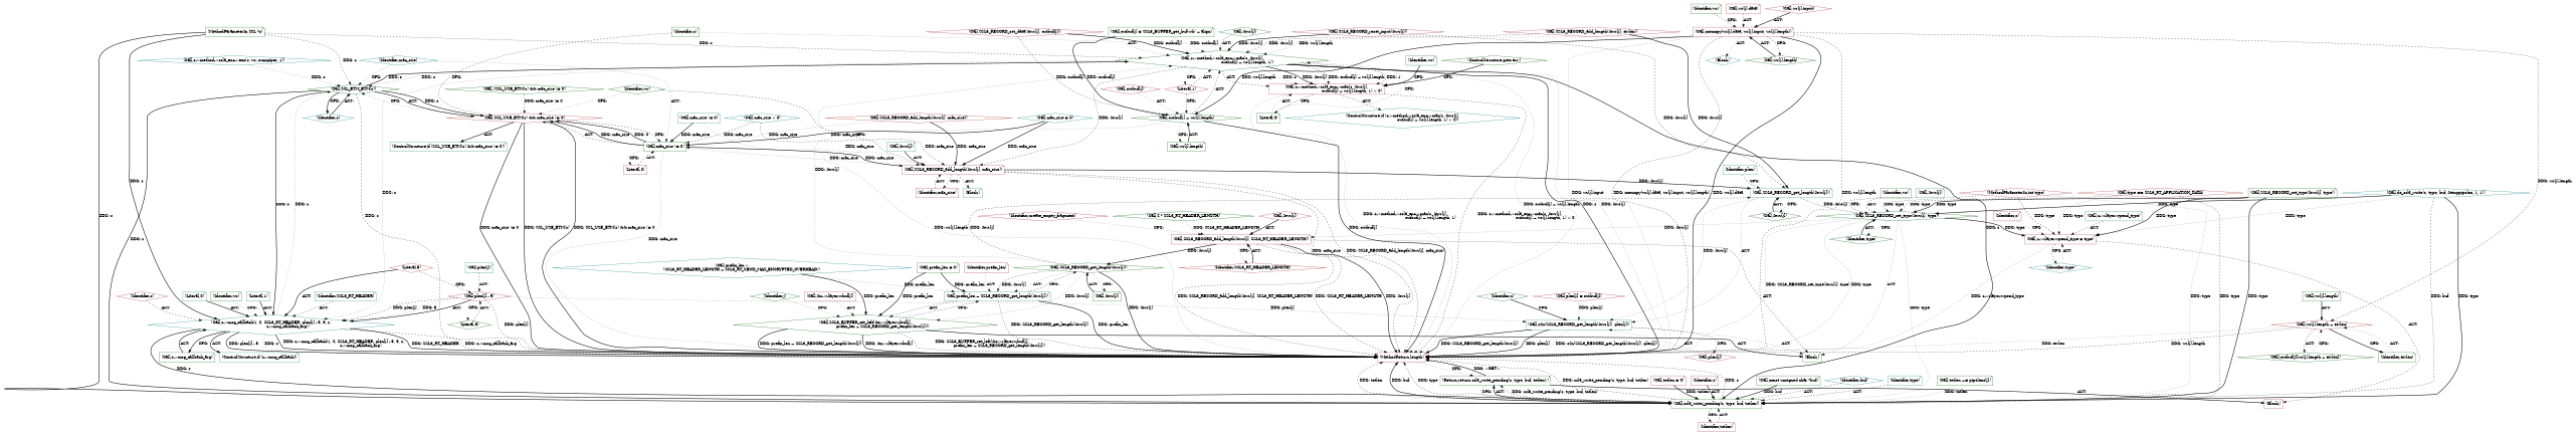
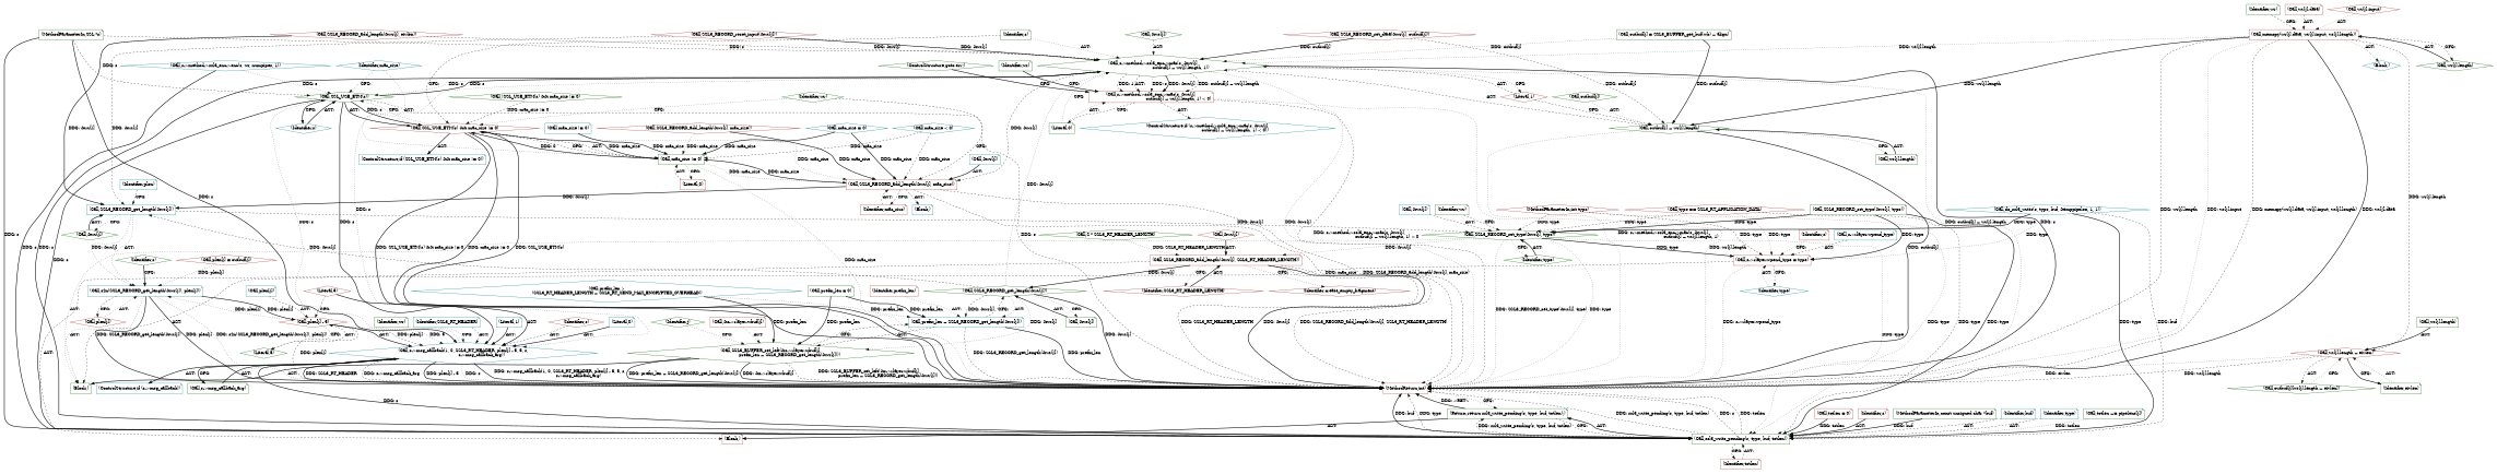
  digraph {
    node [color=darkgreen shape=note]
    edge [style=bold]
    n1 [color=brown label="(Call,memcpy(wr[j].data, wr[j].input, wr[j].length))"]
    n2 [color=brown label="(Call,wr[j].length + eivlen)" shape=diamond]
    n3 [label="(Call,s->method->ssl3_enc->mac(s, &wr[j],\n                                          outbuf[j] + wr[j].length, 1))" shape=diamond]
    n4 [label="(Call,outbuf[j] + wr[j].length)" shape=diamond]
    n5 [label="(Call,wr[j].length)" shape=diamond]
-   n6 [color=brown label="(MethodReturn,length)"]
+   n6 [color=brown label="(MethodReturn,int)"]
    n7 [color=teal label="(Block,)" shape=diamond]
    n8 [label="(Identifier,eivlen)"]
    n9 [label="(Call,outbuf[j][wr[j].length + eivlen])" shape=diamond]
-   n10 [label="(Call,SSL_ETM_ETM(s))" shape=diamond]
+   n10 [label="(Call,SSL_USE_ETM(s))" shape=diamond]
    n11 [color=teal label="(Call,s->msg_callback(1, 0, SSL3_RT_HEADER, plen[j] - 5, 5, s,\n                            s->msg_callback_arg))" shape=diamond]
    n12 [label="(Call,ssl3_write_pending(s, type, buf, totlen))"]
    n13 [color=brown label="(Call,s->method->ssl3_enc->mac(s, &wr[j],\n                                          outbuf[j] + wr[j].length, 1) < 0)"]
    n14 [color=brown label="(Call,SSL3_RECORD_add_length(&wr[j], mac_size))"]
    n15 [color=brown label="(Literal,1)" shape=diamond]
    n16 [label="(Call,wr[j].length)"]
    n17 [label="(Return,return ssl3_write_pending(s, type, buf, totlen);)"]
    n18 [color=brown label="(Call,SSL_USE_ETM(s) && mac_size != 0)" shape=diamond]
    n19 [color=teal label="(Identifier,s)" shape=diamond]
    n20 [color=teal label="(ControlStructure,if (s->msg_callback))"]
    n21 [label="(Call,s->msg_callback_arg)"]
    n22 [color=brown label="(Identifier,totlen)"]
    n23 [label="(Literal,0)"]
    n24 [color=teal label="(ControlStructure,if (s->method->ssl3_enc->mac(s, &wr[j],\n                                          outbuf[j] + wr[j].length, 1) < 0))" shape=diamond]
    n25 [label="(Call,mac_size != 0)"]
    n26 [color=teal label="(Call,SSL3_RECORD_get_length(&wr[j]))"]
    n27 [color=teal label="(Block,)"]
    n28 [color=brown label="(Identifier,mac_size)"]
    n29 [color=teal label="(ControlStructure,if (SSL_USE_ETM(s) && mac_size != 0))"]
    n30 [color=brown label="(Literal,0)"]
    n31 [color=brown label="(Block,)"]
    n32 [color=teal label="(Call,s2n(SSL3_RECORD_get_length(&wr[j]), plen[j]))"]
    n33 [label="(Call,SSL3_RECORD_set_type(&wr[j], type))" shape=diamond]
    n34 [label="(Call,&wr[j])" shape=diamond]
    n35 [color=brown label="(Call,plen[j] - 5)" shape=diamond]
    n36 [color=brown label="(Call,plen[j])" shape=diamond]
    n37 [label="(Block,)"]
    n38 [color=brown label="(Call,SSL3_RECORD_add_length(&wr[j], SSL3_RT_HEADER_LENGTH))"]
    n39 [color=brown label="(Call,s->rlayer.wpend_type = type)"]
    n40 [label="(Identifier,type)" shape=diamond]
    n41 [label="(Literal,5)" shape=diamond]
    n42 [label="(Call,SSL3_RECORD_get_length(&wr[j]))" shape=diamond]
    n43 [color=brown label="(Identifier,SSL3_RT_HEADER_LENGTH)" shape=diamond]
    n44 [color=teal label="(Identifier,type)" shape=diamond]
    n45 [label="(Call,SSL3_BUFFER_set_left(&s->rlayer.wbuf[j],\n                             prefix_len + SSL3_RECORD_get_length(&wr[j])))" shape=diamond]
    n46 [color=teal label="(Call,prefix_len + SSL3_RECORD_get_length(&wr[j]))"]
    n47 [label="(Call,&wr[j])"]
    n48 [color=brown label="(Call,totlen = 0)"]
    n49 [color=brown label="(Identifier,s)"]
    n50 [label="(Call,&wr[j])" shape=diamond]
    n51 [label="(ControlStructure,goto err;)" shape=diamond]
    n52 [color=teal label="(Call,&wr[j])"]
    n53 [color=brown label="(Call,SSL3_RECORD_set_data(&wr[j], outbuf[j]))" shape=diamond]
    n54 [label="(Identifier,wr)"]
    n55 [color=teal label="(Call,do_ssl3_write(s, type, buf, &tmppipelen, 1, 1))" shape=diamond]
    n56 [color=brown label="(Identifier,s)"]
    n57 [label="(Call,outbuf[j] = SSL3_BUFFER_get_buf(wb) + align)"]
    n58 [color=teal label="(Call,mac_size != 0)"]
-   n59 [color=brown label="(Call,outbuf[j])" shape=diamond]
+   n59 [label="(Call,outbuf[j])" shape=diamond]
    n60 [color=brown label="(Identifier,s)" shape=diamond]
    n61 [color=teal label="(Call,plen[j])"]
    n62 [color=brown label="(Call,&wr[j])" shape=diamond]
    n63 [label="(Identifier,s)"]
    n64 [label="(Identifier,wr)"]
    n65 [color=teal label="(Identifier,mac_size)" shape=diamond]
    n66 [color=teal label="(Call,mac_size = 0)" shape=diamond]
-   n67 [label="(Call,const unsigned char *buf)"]
+   n67 [label="(MethodParameterIn,const unsigned char *buf)"]
    n68 [color=teal label="(Call,prefix_len >\n                (SSL3_RT_HEADER_LENGTH + SSL3_RT_SEND_MAX_ENCRYPTED_OVERHEAD))" shape=diamond]
    n69 [label="(Identifier,j)" shape=diamond]
    n70 [color=teal label="(Literal,0)"]
    n71 [color=brown label="(Call,SSL3_RECORD_add_length(&wr[j], eivlen))" shape=diamond]
    n72 [label="(Identifier,wr)"]
    n73 [label="(Call,prefix_len = 0)"]
    n74 [color=teal label="(Call,s->rlayer.wpend_type)"]
    n75 [color=brown label="(Call,wr[j].data)"]
    n76 [label="(Identifier,wr)"]
    n77 [color=teal label="(Identifier,SSL3_RT_HEADER)"]
    n78 [color=teal label="(Call,&wr[j])"]
    n79 [color=brown label="(Identifier,create_empty_fragment)" shape=diamond]
    n80 [color=brown label="(MethodParameterIn,int type)" shape=diamond]
    n81 [label="(Identifier,wr)" shape=diamond]
    n82 [color=brown label="(Call,SSL3_RECORD_reset_input(&wr[j]))" shape=diamond]
-   n83 [color=teal label="(Identifier,buf)" shape=diamond]
+   n83 [color=teal label="(Identifier,buf)"]
    n84 [color=teal label="(Identifier,type)"]
    n85 [label="(Call,2 * SSL3_RT_HEADER_LENGTH)" shape=diamond]
    n86 [color=brown label="(Call,wr[j].input)" shape=diamond]
    n87 [label="(MethodParameterIn,SSL *s)"]
    n88 [color=teal label="(Literal,1)"]
    n89 [color=teal label="(Identifier,plen)"]
    n90 [color=brown label="(Call,plen[j] = outbuf[j])" shape=diamond]
    n91 [color=brown label="(Call,type == SSL3_RT_APPLICATION_DATA)" shape=diamond]
    n92 [color=teal label="(Call,s->method->ssl3_enc->enc(s, wr, numpipes, 1))" shape=diamond]
    n93 [label="(Call,SSL3_RECORD_set_type(&wr[j], type))"]
    n94 [color=brown label="(Call,&s->rlayer.wbuf[j])"]
    n95 [color=teal label="(Call,mac_size < 0)" shape=diamond]
    n96 [label="(Call,totlen += pipelens[j])"]
    n97 [label="(Call,wr[j].length)"]
    n98 [color=brown label="(Literal,5)" shape=diamond]
    n99 [color=brown label="(Identifier,prefix_len)"]
    n100 [label="(Identifier,s)" shape=diamond]
    n101 [label="(Call,!SSL_USE_ETM(s) && mac_size != 0)" shape=diamond]
    n102 [color=brown label="(Call,SSL3_RECORD_add_length(&wr[j], mac_size))" shape=diamond]
    n1 -> n2 [label="DDG: wr[j].length" style=dashed]
    n1 -> n3 [label="DDG: wr[j].length" style=dotted]
    n1 -> n4 [label="DDG: wr[j].length"]
    n1 -> n5 [label="CFG: " style=dashed]
    n1 -> n6 [label="DDG: wr[j].length" style=dashed]
    n1 -> n6 [label="DDG: wr[j].input" style=dotted]
    n1 -> n6 [label="DDG: memcpy(wr[j].data, wr[j].input, wr[j].length)" style=dashed]
    n1 -> n6 [label="DDG: wr[j].data"]
    n1 -> n7 [label="AST: " style=dotted]
    n2 -> n6 [label="DDG: eivlen" style=dotted]
    n2 -> n6 [label="DDG: wr[j].length" style=dashed]
    n2 -> n8 [label="CFG: "]
    n2 -> n9 [label="AST: " style=dashed]
    n3 -> n6 [label="DDG: outbuf[j] + wr[j].length" style=dotted]
    n3 -> n6 [label="DDG: s"]
    n3 -> n6 [label="DDG: &wr[j]" style=dotted]
    n3 -> n10 [label="DDG: s" style=dotted]
    n3 -> n11 [label="DDG: s" style=dotted]
    n3 -> n12 [label="DDG: s"]
    n3 -> n13 [label="AST: " style=dashed]
    n3 -> n13 [label="DDG: s" style=dotted]
    n3 -> n13 [label="DDG: &wr[j]"]
    n3 -> n13 [label="DDG: outbuf[j] + wr[j].length" style=dashed]
    n3 -> n13 [label="DDG: 1" style=dashed]
    n3 -> n14 [label="DDG: &wr[j]" style=dashed]
    n3 -> n15 [label="CFG: " style=dotted]
    n4 -> n3 [label="AST: " style=dashed]
    n4 -> n6 [label="DDG: outbuf[j]"]
    n4 -> n6 [label="DDG: wr[j].length" style=dotted]
    n4 -> n16 [label="CFG: " style=dotted]
    n5 -> n1 [label="AST: "]
    n6 -> n17 [label="CFG: " style=dotted]
    n8 -> n2 [label="AST: " style=dotted]
    n9 -> n2 [label="CFG: " style=dotted]
    n10 -> n3 [label="DDG: s"]
    n10 -> n6 [label="DDG: s" style=dashed]
    n10 -> n11 [label="DDG: s"]
    n10 -> n12 [label="DDG: s"]
    n10 -> n18 [label="AST: "]
    n10 -> n18 [label="DDG: s"]
    n10 -> n19 [label="CFG: "]
    n11 -> n6 [label="DDG: SSL3_RT_HEADER"]
    n11 -> n6 [label="DDG: s->msg_callback_arg" style=dashed]
    n11 -> n6 [label="DDG: plen[j] - 5"]
    n11 -> n6 [label="DDG: s" style=dotted]
    n11 -> n6 [label="DDG: s->msg_callback(1, 0, SSL3_RT_HEADER, plen[j] - 5, 5, s,\n                            s->msg_callback_arg)"]
    n11 -> n10 [label="DDG: s" style=dotted]
    n11 -> n12 [label="DDG: s"]
    n11 -> n20 [label="AST: "]
    n11 -> n21 [label="CFG: "]
    n12 -> n6 [label="DDG: ssl3_write_pending(s, type, buf, totlen)" style=dashed]
    n12 -> n6 [label="DDG: s" style=dashed]
    n12 -> n6 [label="DDG: totlen" style=dashed]
    n12 -> n6 [label="DDG: buf"]
    n12 -> n6 [label="DDG: type" style=dashed]
    n12 -> n17 [label="AST: "]
    n12 -> n17 [label="DDG: ssl3_write_pending(s, type, buf, totlen)" style=dashed]
    n12 -> n22 [label="CFG: " style=dashed]
    n13 -> n6 [label="DDG: s->method->ssl3_enc->mac(s, &wr[j],\n                                          outbuf[j] + wr[j].length, 1)" style=dotted]
    n13 -> n6 [label="DDG: s->method->ssl3_enc->mac(s, &wr[j],\n                                          outbuf[j] + wr[j].length, 1) < 0" style=dashed]
    n13 -> n23 [label="CFG: " style=dashed]
    n13 -> n24 [label="AST: " style=dashed]
    n14 -> n6 [label="DDG: mac_size" style=dashed]
    n14 -> n6 [label="DDG: SSL3_RECORD_add_length(&wr[j], mac_size)" style=dashed]
    n14 -> n25 [label="DDG: mac_size"]
    n14 -> n26 [label="DDG: &wr[j]"]
    n14 -> n27 [label="AST: " style=dashed]
    n14 -> n28 [label="CFG: " style=dashed]
    n15 -> n3 [label="AST: " style=dashed]
    n15 -> n4 [label="CFG: " style=dashed]
    n16 -> n4 [label="AST: "]
    n17 -> n6 [label="DDG: <RET>"]
    n17 -> n12 [label="CFG: " style=dashed]
    n17 -> n31 [label="AST: "]
    n18 -> n6 [label="DDG: SSL_USE_ETM(s) && mac_size != 0"]
    n18 -> n6 [label="DDG: mac_size != 0"]
    n18 -> n6 [label="DDG: SSL_USE_ETM(s)"]
    n18 -> n10 [label="CFG: " style=dotted]
    n18 -> n25 [label="CFG: " style=dashed]
    n18 -> n29 [label="AST: "]
    n19 -> n10 [label="AST: "]
    n21 -> n11 [label="AST: "]
    n22 -> n12 [label="AST: " style=dashed]
    n23 -> n3 [label="CFG: " style=dotted]
    n23 -> n13 [label="AST: " style=dotted]
    n25 -> n6 [label="DDG: mac_size" style=dotted]
    n25 -> n14 [label="DDG: mac_size" style=dotted]
    n25 -> n18 [label="AST: " style=dashed]
    n25 -> n18 [label="DDG: mac_size"]
    n25 -> n18 [label="DDG: 0"]
    n25 -> n30 [label="CFG: " style=dotted]
    n26 -> n32 [label="AST: " style=dotted]
    n26 -> n32 [label="DDG: &wr[j]" style=dotted]
    n26 -> n33 [label="DDG: &wr[j]" style=dashed]
    n26 -> n34 [label="CFG: " style=dotted]
    n28 -> n14 [label="AST: " style=dashed]
    n30 -> n25 [label="AST: " style=dashed]
    n32 -> n6 [label="DDG: plen[j]"]
    n32 -> n6 [label="DDG: s2n(SSL3_RECORD_get_length(&wr[j]), plen[j])" style=dotted]
    n32 -> n6 [label="DDG: SSL3_RECORD_get_length(&wr[j])"]
+   n32 -> n35 [label="DDG: plen[j]"]
    n32 -> n36 [label="CFG: " style=dashed]
    n32 -> n37 [label="AST: " style=dotted]
    n33 -> n6 [label="DDG: SSL3_RECORD_set_type(&wr[j], type)" style=dotted]
    n33 -> n6 [label="DDG: type" style=dotted]
    n33 -> n12 [label="DDG: type" style=dotted]
    n33 -> n37 [label="AST: " style=dotted]
    n33 -> n38 [label="DDG: &wr[j]" style=dotted]
    n33 -> n39 [label="DDG: type"]
    n33 -> n40 [label="CFG: " style=dotted]
    n34 -> n26 [label="AST: "]
    n35 -> n6 [label="DDG: plen[j]" style=dashed]
    n35 -> n11 [label="AST: "]
    n35 -> n11 [label="DDG: plen[j]" style=dashed]
    n35 -> n11 [label="DDG: 5" style=dotted]
    n35 -> n32 [label="DDG: plen[j]" style=dotted]
    n35 -> n41 [label="CFG: " style=dotted]
    n36 -> n32 [label="AST: " style=dotted]
    n38 -> n6 [label="DDG: SSL3_RT_HEADER_LENGTH" style=dashed]
    n38 -> n6 [label="DDG: &wr[j]"]
    n38 -> n6 [label="DDG: SSL3_RECORD_add_length(&wr[j], SSL3_RT_HEADER_LENGTH)" style=dashed]
    n38 -> n37 [label="AST: " style=dashed]
    n38 -> n42 [label="DDG: &wr[j]"]
    n38 -> n43 [label="CFG: " style=dotted]
    n39 -> n6 [label="DDG: s->rlayer.wpend_type" style=dotted]
    n39 -> n31 [label="AST: " style=dashed]
    n39 -> n44 [label="CFG: " style=dashed]
    n40 -> n33 [label="AST: "]
    n41 -> n35 [label="AST: " style=dashed]
    n42 -> n3 [label="DDG: &wr[j]" style=dotted]
    n42 -> n6 [label="DDG: &wr[j]"]
    n42 -> n26 [label="DDG: &wr[j]" style=dashed]
    n42 -> n45 [label="DDG: &wr[j]" style=dotted]
    n42 -> n46 [label="AST: " style=dotted]
    n42 -> n46 [label="DDG: &wr[j]" style=dashed]
    n42 -> n47 [label="CFG: " style=dotted]
    n43 -> n38 [label="AST: "]
    n44 -> n39 [label="AST: " style=dotted]
    n45 -> n6 [label="DDG: &s->rlayer.wbuf[j]"]
    n45 -> n6 [label="DDG: SSL3_BUFFER_set_left(&s->rlayer.wbuf[j],\n                             prefix_len + SSL3_RECORD_get_length(&wr[j]))" style=dashed]
    n45 -> n6 [label="DDG: prefix_len + SSL3_RECORD_get_length(&wr[j])"]
    n45 -> n37 [label="AST: "]
    n45 -> n46 [label="CFG: " style=dashed]
    n46 -> n6 [label="DDG: SSL3_RECORD_get_length(&wr[j])" style=dashed]
    n46 -> n6 [label="DDG: prefix_len"]
    n46 -> n42 [label="CFG: " style=dashed]
    n46 -> n45 [label="AST: " style=dashed]
    n47 -> n42 [label="AST: "]
    n48 -> n12 [label="DDG: totlen"]
    n49 -> n12 [label="AST: "]
    n50 -> n3 [label="AST: " style=dashed]
    n51 -> n13 [label="CFG: "]
    n52 -> n33 [label="AST: " style=dashed]
    n53 -> n3 [label="DDG: outbuf[j]"]
    n53 -> n4 [label="DDG: outbuf[j]" style=dashed]
    n54 -> n33 [label="CFG: " style=dashed]
    n55 -> n12 [label="DDG: type"]
    n55 -> n12 [label="DDG: buf" style=dashed]
    n55 -> n33 [label="DDG: type"]
    n55 -> n39 [label="DDG: type" style=dotted]
    n56 -> n39 [label="CFG: " style=dotted]
    n57 -> n3 [label="DDG: outbuf[j]" style=dotted]
    n57 -> n4 [label="DDG: outbuf[j]"]
    n58 -> n14 [label="DDG: mac_size" style=dotted]
    n58 -> n25 [label="DDG: mac_size"]
    n59 -> n4 [label="AST: " style=dotted]
    n60 -> n11 [label="AST: " style=dashed]
    n61 -> n35 [label="AST: " style=dashed]
    n62 -> n38 [label="AST: "]
    n63 -> n3 [label="AST: " style=dotted]
    n63 -> n18 [label="CFG: " style=dashed]
    n64 -> n1 [label="CFG: " style=dashed]
    n65 -> n10 [label="CFG: " style=dotted]
    n65 -> n25 [label="AST: " style=dotted]
    n66 -> n14 [label="DDG: mac_size"]
    n66 -> n25 [label="DDG: mac_size"]
    n67 -> n12 [label="DDG: buf"]
    n68 -> n45 [label="DDG: prefix_len"]
    n68 -> n46 [label="DDG: prefix_len" style=dotted]
    n69 -> n45 [label="CFG: " style=dotted]
    n70 -> n11 [label="AST: "]
    n71 -> n3 [label="DDG: &wr[j]" style=dashed]
    n71 -> n26 [label="DDG: &wr[j]"]
    n72 -> n11 [label="CFG: " style=dotted]
    n73 -> n45 [label="DDG: prefix_len"]
    n73 -> n46 [label="DDG: prefix_len"]
    n74 -> n39 [label="AST: " style=dashed]
    n75 -> n1 [label="AST: " style=dashed]
    n76 -> n13 [label="CFG: "]
    n77 -> n11 [label="AST: " style=dashed]
    n78 -> n14 [label="AST: "]
-   n79 -> n38 [label="CFG: " style=dotted]
+   n38 -> n79 [label="CFG: " style=dotted]
    n80 -> n12 [label="DDG: type" style=dotted]
    n80 -> n33 [label="DDG: type" style=dashed]
    n80 -> n39 [label="DDG: type" style=dashed]
    n81 -> n14 [label="CFG: " style=dashed]
    n81 -> n18 [label="CFG: " style=dotted]
    n82 -> n3 [label="DDG: &wr[j]"]
    n82 -> n26 [label="DDG: &wr[j]" style=dashed]
    n83 -> n12 [label="AST: " style=dashed]
    n84 -> n12 [label="AST: " style=dashed]
    n85 -> n38 [label="DDG: SSL3_RT_HEADER_LENGTH" style=dotted]
-   n86 -> n1 [label="AST: "]
+   n86 -> n1 [label="AST: " style=dotted]
    n87 -> n3 [label="DDG: s" style=dashed]
    n87 -> n10 [label="DDG: s" style=dashed]
    n87 -> n11 [label="DDG: s"]
    n87 -> n12 [label="DDG: s"]
    n88 -> n11 [label="AST: "]
    n89 -> n26 [label="CFG: " style=dashed]
    n90 -> n32 [label="DDG: plen[j]" style=dotted]
    n91 -> n12 [label="DDG: type" style=dashed]
    n91 -> n33 [label="DDG: type" style=dashed]
    n91 -> n39 [label="DDG: type" style=dotted]
    n92 -> n10 [label="DDG: s" style=dotted]
+   n92 -> n12 [label="DDG: s"]
    n93 -> n12 [label="DDG: type"]
    n93 -> n33 [label="DDG: type"]
    n93 -> n39 [label="DDG: type"]
    n94 -> n45 [label="AST: " style=dotted]
    n95 -> n14 [label="DDG: mac_size" style=dashed]
    n95 -> n25 [label="DDG: mac_size" style=dashed]
    n96 -> n12 [label="DDG: totlen" style=dotted]
    n97 -> n2 [label="AST: "]
    n98 -> n11 [label="AST: "]
    n98 -> n35 [label="CFG: " style=dashed]
    n99 -> n46 [label="AST: " style=dotted]
    n100 -> n32 [label="CFG: "]
    n101 -> n18 [label="DDG: mac_size != 0" style=dashed]
    n102 -> n14 [label="DDG: mac_size"]
    n102 -> n25 [label="DDG: mac_size" style=dotted]
  }
